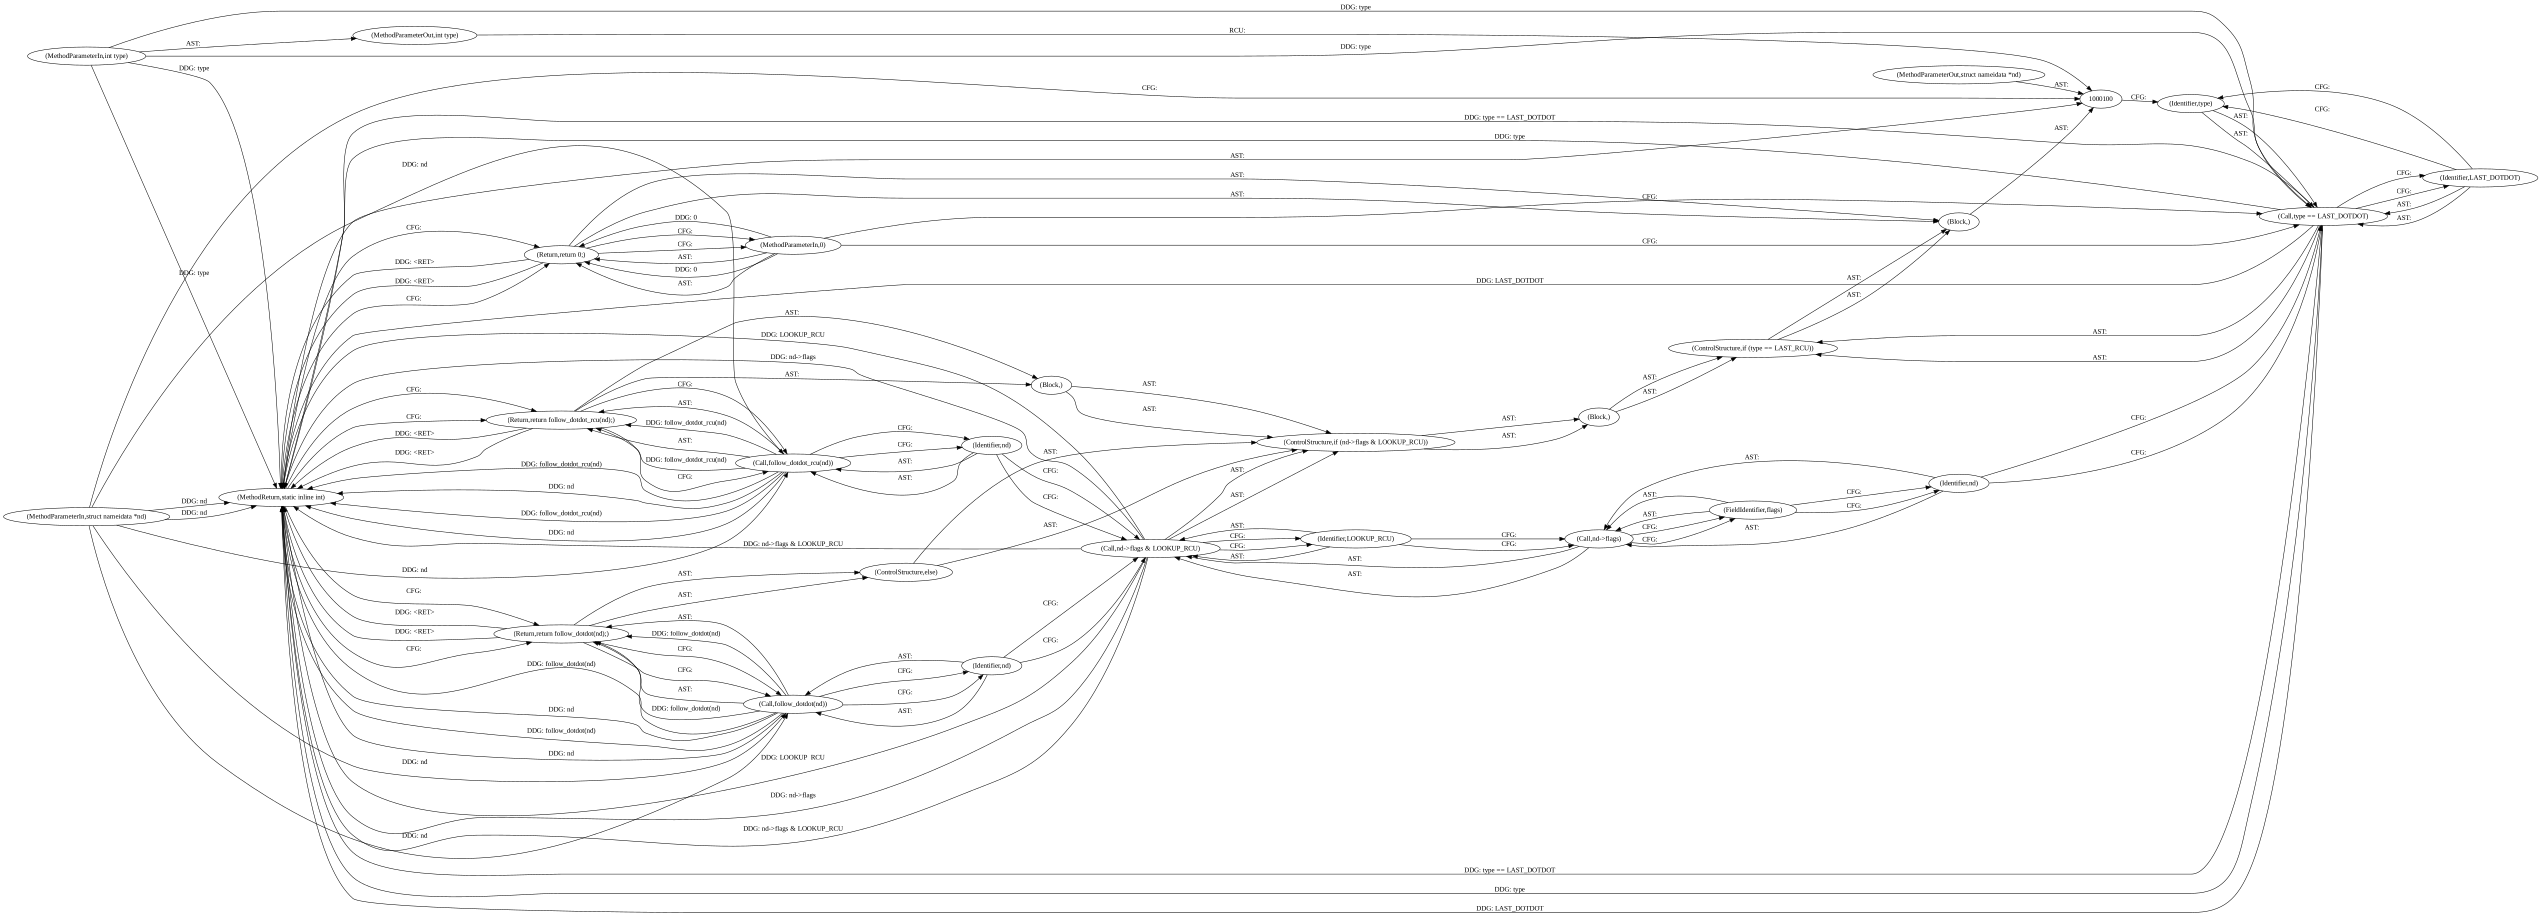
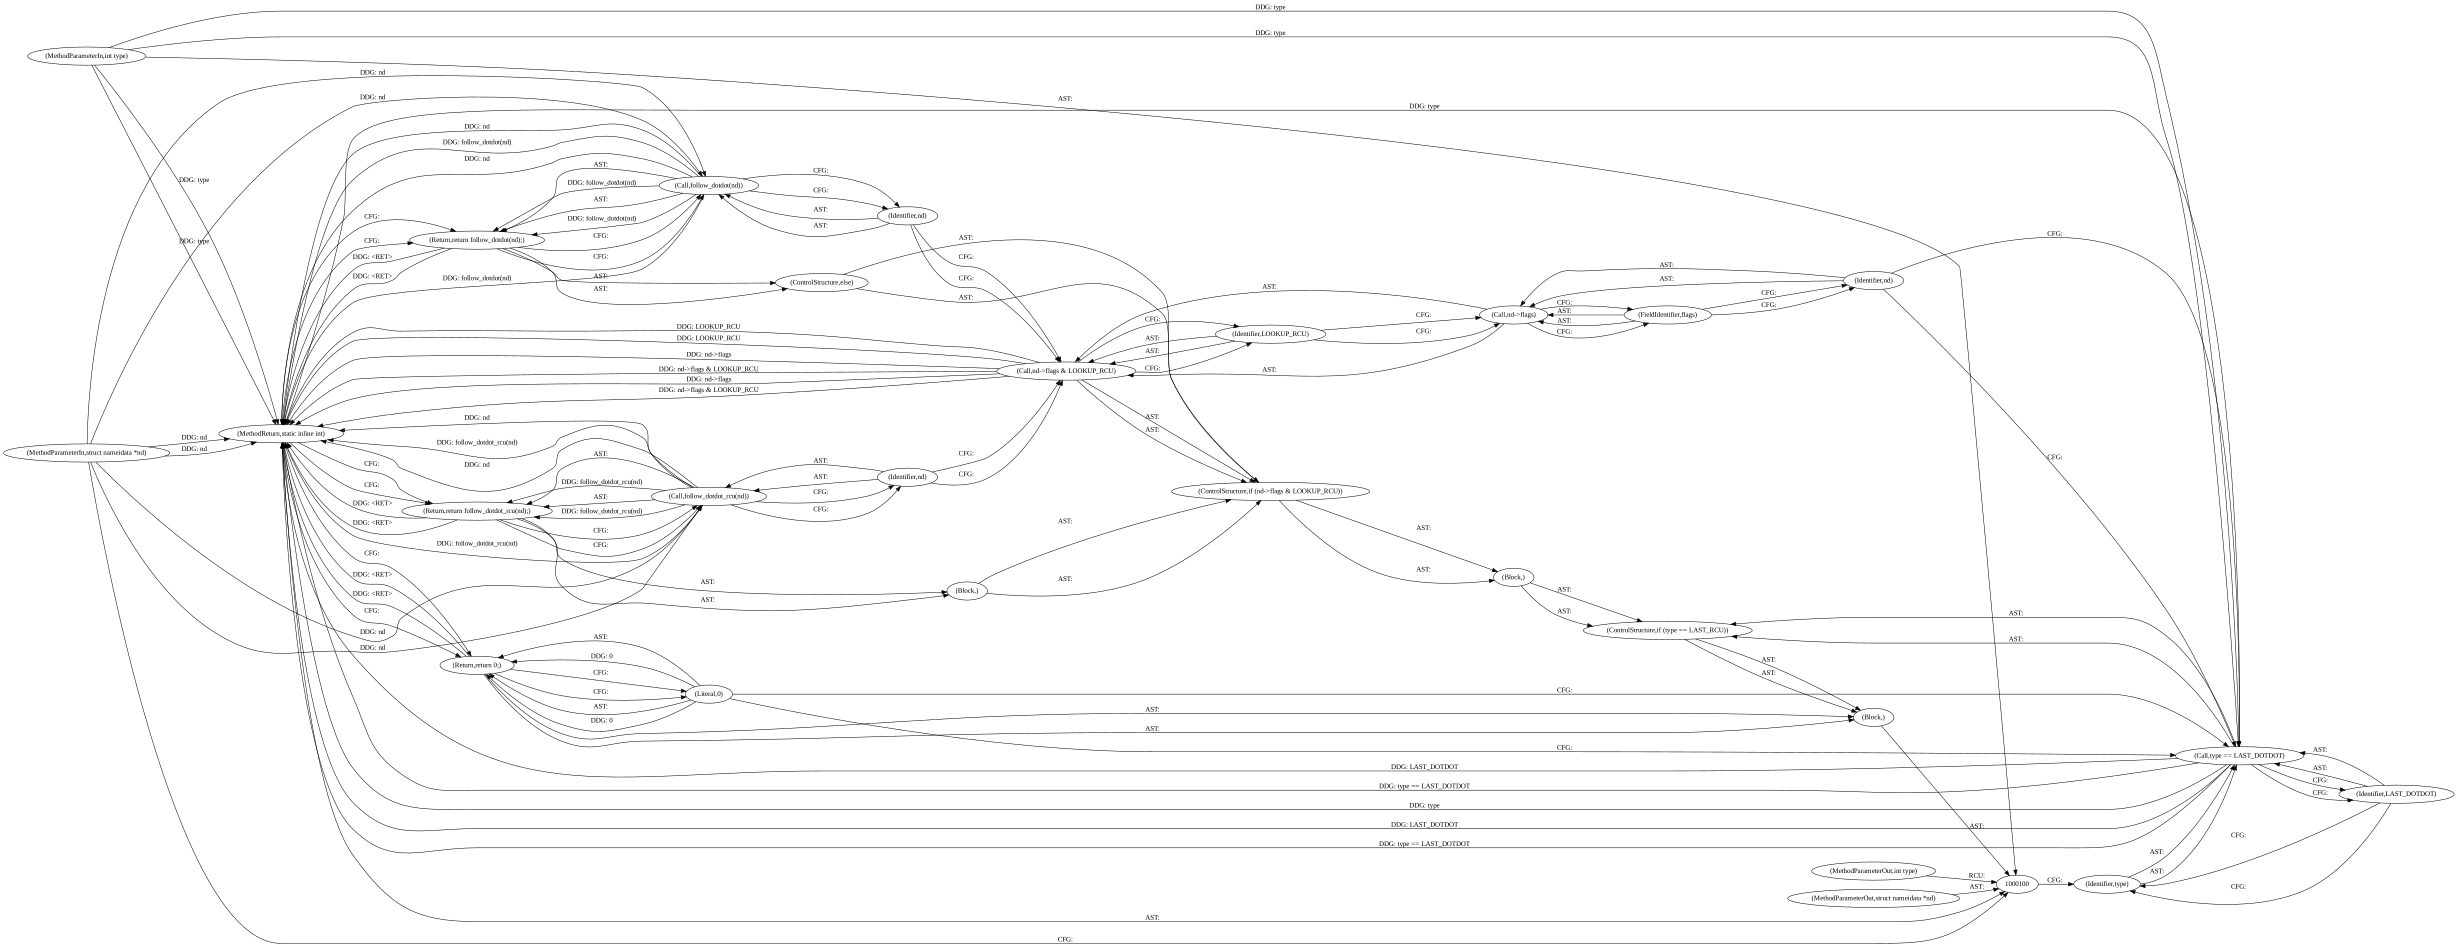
  digraph {
    fontname="Liberation Serif"
    rankdir=LR
    node [fontname="Liberation Serif"]
    edge [fontname="Liberation Serif"]
    n1 [label="(MethodReturn,static inline int)"]
    n2 [label="(Return,return follow_dotdot_rcu(nd);)"]
    n3 [label="(Return,return follow_dotdot(nd);)"]
    n4 [label="(Return,return 0;)"]
    1000100
    n6 [label="(Call,follow_dotdot_rcu(nd))"]
    n7 [label="(Block,)"]
    n8 [label="(Call,follow_dotdot(nd))"]
    n9 [label="(ControlStructure,else)"]
    n10 [label="(Block,)"]
-   n11 [label="(MethodParameterIn,0)"]
+   n11 [label="(Literal,0)"]
    n12 [label="(Identifier,type)"]
    n13 [label="(MethodParameterIn,struct nameidata *nd)"]
    n14 [label="(Identifier,nd)"]
    n15 [label="(Identifier,nd)"]
    n16 [label="(MethodParameterOut,struct nameidata *nd)"]
    n17 [label="(MethodParameterIn,int type)"]
    n18 [label="(Call,type == LAST_DOTDOT)"]
    n19 [label="(ControlStructure,if (type == LAST_RCU))"]
    n20 [label="(Identifier,LAST_DOTDOT)"]
    n21 [label="(MethodParameterOut,int type)"]
    n22 [label="(Block,)"]
    n23 [label="(FieldIdentifier,flags)"]
    n24 [label="(Call,nd->flags)"]
    n25 [label="(Identifier,nd)"]
    n26 [label="(Call,nd->flags & LOOKUP_RCU)"]
    n27 [label="(Identifier,LOOKUP_RCU)"]
    n28 [label="(ControlStructure,if (nd->flags & LOOKUP_RCU))"]
    n1 -> n2 [label="CFG: "]
    n1 -> n2 [label="CFG: "]
    n1 -> n3 [label="CFG: "]
    n1 -> n3 [label="CFG: "]
    n1 -> n4 [label="CFG: "]
    n1 -> n4 [label="CFG: "]
    n1 -> 1000100 [label="AST: "]
    n2 -> n1 [label="DDG: <RET>"]
    n2 -> n1 [label="DDG: <RET>"]
    n2 -> n6 [label="CFG: "]
    n2 -> n6 [label="CFG: "]
    n2 -> n7 [label="AST: "]
    n2 -> n7 [label="AST: "]
    n3 -> n1 [label="DDG: <RET>"]
    n3 -> n1 [label="DDG: <RET>"]
    n3 -> n8 [label="CFG: "]
    n3 -> n8 [label="CFG: "]
    n3 -> n9 [label="AST: "]
    n3 -> n9 [label="AST: "]
    n4 -> n1 [label="DDG: <RET>"]
    n4 -> n1 [label="DDG: <RET>"]
    n4 -> n10 [label="AST: "]
    n4 -> n10 [label="AST: "]
    n4 -> n11 [label="CFG: "]
    n4 -> n11 [label="CFG: "]
    1000100 -> n12 [label="CFG: "]
    n6 -> n1 [label="DDG: follow_dotdot_rcu(nd)"]
    n6 -> n1 [label="DDG: nd"]
    n6 -> n1 [label="DDG: follow_dotdot_rcu(nd)"]
    n6 -> n1 [label="DDG: nd"]
    n6 -> n2 [label="AST: "]
    n6 -> n2 [label="DDG: follow_dotdot_rcu(nd)"]
    n6 -> n2 [label="AST: "]
    n6 -> n2 [label="DDG: follow_dotdot_rcu(nd)"]
    n6 -> n14 [label="CFG: "]
    n6 -> n14 [label="CFG: "]
    n7 -> n28 [label="AST: "]
    n7 -> n28 [label="AST: "]
    n8 -> n1 [label="DDG: follow_dotdot(nd)"]
    n8 -> n1 [label="DDG: nd"]
    n8 -> n1 [label="DDG: follow_dotdot(nd)"]
    n8 -> n1 [label="DDG: nd"]
    n8 -> n3 [label="AST: "]
    n8 -> n3 [label="DDG: follow_dotdot(nd)"]
    n8 -> n3 [label="AST: "]
    n8 -> n3 [label="DDG: follow_dotdot(nd)"]
    n8 -> n15 [label="CFG: "]
    n8 -> n15 [label="CFG: "]
    n9 -> n28 [label="AST: "]
    n9 -> n28 [label="AST: "]
    n10 -> 1000100 [label="AST: "]
    n11 -> n4 [label="AST: "]
    n11 -> n4 [label="DDG: 0"]
    n11 -> n4 [label="AST: "]
    n11 -> n4 [label="DDG: 0"]
    n11 -> n18 [label="CFG: "]
    n11 -> n18 [label="CFG: "]
    n12 -> n18 [label="AST: "]
    n12 -> n18 [label="AST: "]
    n13 -> n1 [label="DDG: nd"]
    n13 -> n1 [label="DDG: nd"]
    n13 -> 1000100 [label="CFG: "]
    n13 -> n6 [label="DDG: nd"]
    n13 -> n6 [label="DDG: nd"]
    n13 -> n8 [label="DDG: nd"]
    n13 -> n8 [label="DDG: nd"]
    n14 -> n6 [label="AST: "]
    n14 -> n6 [label="AST: "]
    n14 -> n26 [label="CFG: "]
    n14 -> n26 [label="CFG: "]
    n15 -> n8 [label="AST: "]
    n15 -> n8 [label="AST: "]
    n15 -> n26 [label="CFG: "]
    n15 -> n26 [label="CFG: "]
    n16 -> 1000100 [label="AST: "]
    n17 -> n1 [label="DDG: type"]
    n17 -> n1 [label="DDG: type"]
-   n17 -> n21 [label="AST: "]
+   n17 -> 1000100 [label="AST: "]
    n17 -> n18 [label="DDG: type"]
    n17 -> n18 [label="DDG: type"]
    n18 -> n1 [label="DDG: LAST_DOTDOT"]
    n18 -> n1 [label="DDG: type == LAST_DOTDOT"]
    n18 -> n1 [label="DDG: type"]
    n18 -> n1 [label="DDG: LAST_DOTDOT"]
    n18 -> n1 [label="DDG: type == LAST_DOTDOT"]
    n18 -> n1 [label="DDG: type"]
    n18 -> n19 [label="AST: "]
    n18 -> n19 [label="AST: "]
    n18 -> n20 [label="CFG: "]
    n18 -> n20 [label="CFG: "]
    n19 -> n10 [label="AST: "]
    n19 -> n10 [label="AST: "]
    n20 -> n12 [label="CFG: "]
    n20 -> n12 [label="CFG: "]
    n20 -> n18 [label="AST: "]
    n20 -> n18 [label="AST: "]
    n21 -> 1000100 [label="RCU: "]
    n22 -> n19 [label="AST: "]
    n22 -> n19 [label="AST: "]
    n23 -> n24 [label="AST: "]
    n23 -> n24 [label="AST: "]
    n23 -> n25 [label="CFG: "]
    n23 -> n25 [label="CFG: "]
    n24 -> n23 [label="CFG: "]
    n24 -> n23 [label="CFG: "]
    n24 -> n26 [label="AST: "]
    n24 -> n26 [label="AST: "]
    n25 -> n18 [label="CFG: "]
    n25 -> n18 [label="CFG: "]
    n25 -> n24 [label="AST: "]
    n25 -> n24 [label="AST: "]
    n26 -> n1 [label="DDG: LOOKUP_RCU"]
    n26 -> n1 [label="DDG: nd->flags"]
    n26 -> n1 [label="DDG: nd->flags & LOOKUP_RCU"]
    n26 -> n1 [label="DDG: LOOKUP_RCU"]
    n26 -> n1 [label="DDG: nd->flags"]
    n26 -> n1 [label="DDG: nd->flags & LOOKUP_RCU"]
    n26 -> n27 [label="CFG: "]
    n26 -> n27 [label="CFG: "]
    n26 -> n28 [label="AST: "]
    n26 -> n28 [label="AST: "]
    n27 -> n24 [label="CFG: "]
    n27 -> n24 [label="CFG: "]
    n27 -> n26 [label="AST: "]
    n27 -> n26 [label="AST: "]
    n28 -> n22 [label="AST: "]
    n28 -> n22 [label="AST: "]
  }
